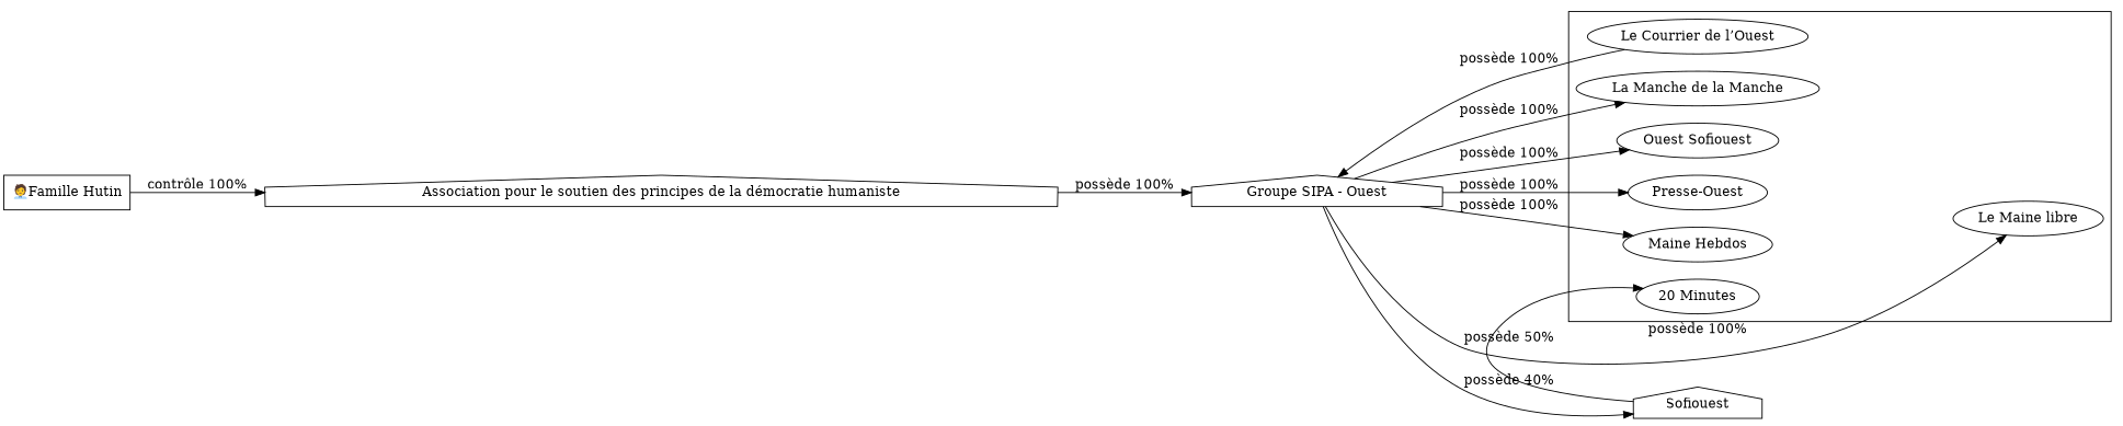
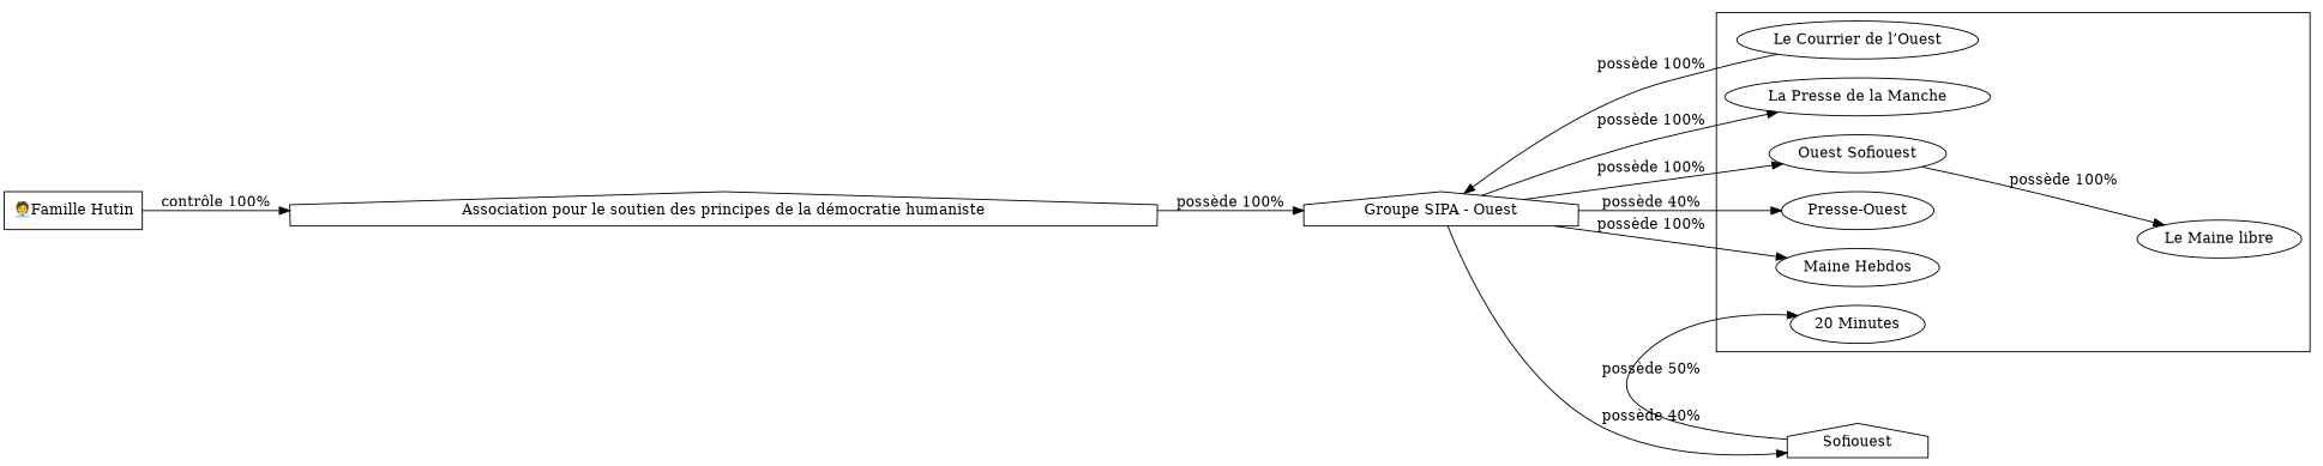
  digraph {
    rankdir=LR
    n1 [label="🧑‍💼Famille Hutin" shape=box]
-   n2 [label="La Manche de la Manche"]
+   n2 [label="La Presse de la Manche"]
    n3 [label="Le Courrier de l’Ouest"]
    n4 [label="Le Maine libre"]
    n5 [label="Ouest Sofiouest"]
    n6 [label="Presse-Ouest"]
    n7 [label="Maine Hebdos"]
    n8 [label="20 Minutes"]
    n9 [label="Association pour le soutien des principes de la démocratie humaniste" shape=house]
    n10 [label="Groupe SIPA - Ouest" shape=house]
    n11 [label=Sofiouest shape=house]
    subgraph sub_1 {
      n1
    }
    subgraph cluster_2 {
      n2
      n3
      n4
      n5
      n6
      n7
      n8
    }
    n1 -> n9 [label="contrôle 100%"]
    n3 -> n10 [label="possède 100%"]
    n9 -> n10 [label="possède 100%"]
    n10 -> n2 [label="possède 100%"]
-   n10 -> n4 [label="possède 100%"]
+   n5 -> n4 [label="possède 100%"]
    n10 -> n5 [label="possède 100%"]
-   n10 -> n6 [label="possède 100%"]
+   n10 -> n6 [label="possède 40%"]
    n10 -> n7 [label="possède 100%"]
    n10 -> n11 [label="possède 40%"]
    n11 -> n8 [label="possède 50%"]
  }
